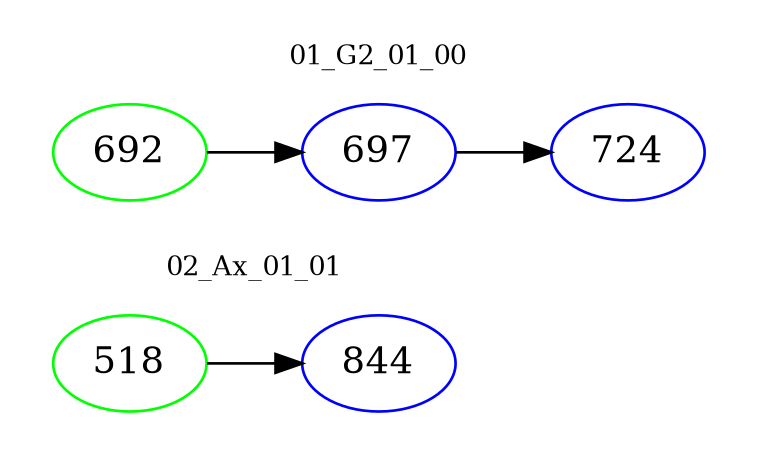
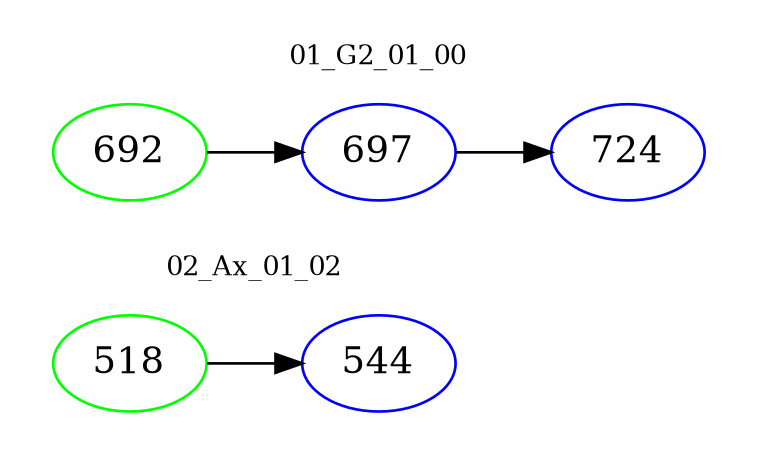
  digraph {
    rankdir=LR
    node [color=blue]
    edge [color=black]
    n1 [color=green label=518]
-   n2 [label=844]
+   n2 [label=544]
    n3 [color=green label=692]
    n4 [label=697]
    n5 [label=724]
    subgraph cluster_1 {
      color=white
      fontsize=10
-     label="02_Ax_01_01"
+     label="02_Ax_01_02"
      n1
      n2
    }
    subgraph cluster_2 {
      color=white
      fontsize=10
      label="01_G2_01_00"
      n3
      n4
      n5
    }
    n1 -> n2
    n3 -> n4
    n4 -> n5
  }
